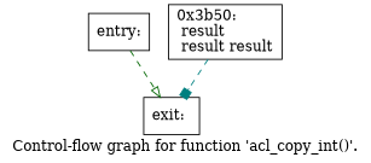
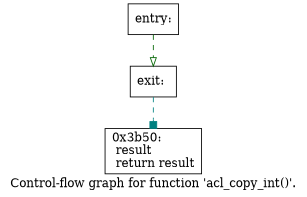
  digraph {
    label="Control-flow graph for function 'acl_copy_int()'."
    node [shape=record]
    edge [style=dashed]
    n1 [label="{entry:\l}"]
    n2 [label="{exit:\l}"]
-   n3 [label="{0x3b50:\l  result\l  result result\l}"]
+   n3 [label="{0x3b50:\l  result\l  return result\l}"]
    n1 -> n2 [arrowhead=onormal color=darkgreen]
-   n3 -> n2 [arrowhead=box color=teal]
+   n2 -> n3 [arrowhead=box color=teal]
  }
